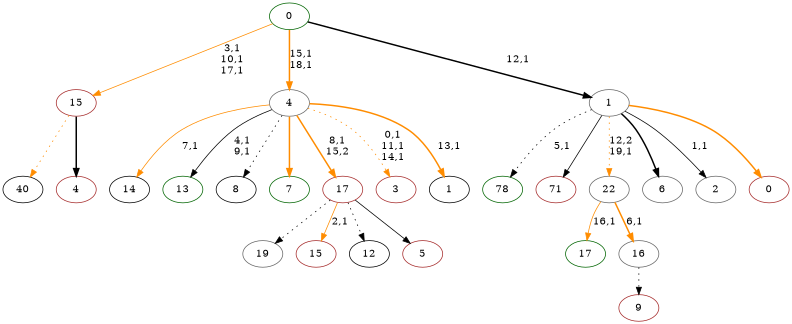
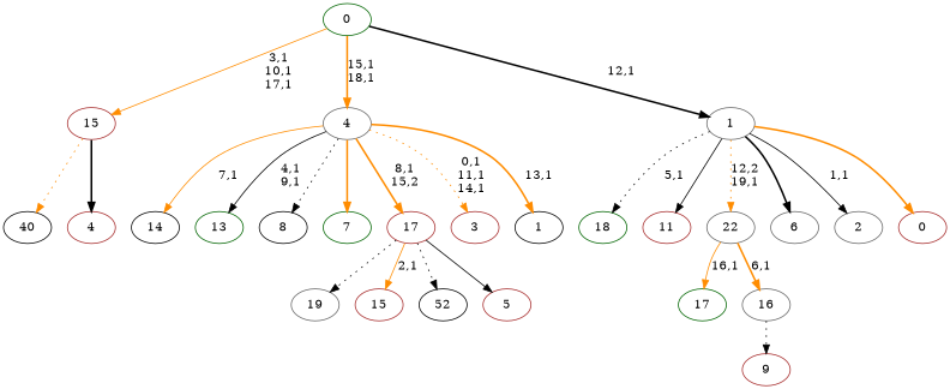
  digraph {
    node [color=brown]
    edge [color=darkorange style=bold]
    n1 [color=gray40 label=19]
-   n2 [color=darkgreen label=78]
+   n2 [color=darkgreen label=18]
    n3 [color=darkgreen label=17]
    n4 [color=gray40 label=16]
    n5 [label=9]
    n6 [label=15]
    n7 [color=black label=14]
    n8 [color=darkgreen label=13]
-   n9 [color=black label=12]
-   n10 [label=71]
+   n9 [color=black label=52]
+   n10 [label=11]
    n11 [color=black label=40]
    22 [color=gray40]
    n13 [color=black label=8]
    n14 [color=darkgreen label=7]
    n15 [color=gray40 label=6]
    n16 [label=5]
    17
    n18 [label=4]
    15
    n20 [label=3]
    n21 [color=gray40 label=2]
    n22 [color=black label=1]
    4 [color=gray40]
    n24 [label=0]
    1 [color=gray40]
    0 [color=darkgreen]
    n4 -> n5 [color=black style=dotted]
    22 -> n3 [label="16,1" style=solid]
    22 -> n4 [label="6,1"]
    17 -> n1 [color=black style=dotted]
    17 -> n6 [label="2,1" style=solid]
    17 -> n9 [color=black style=dotted]
    17 -> n16 [color=black style=solid]
    15 -> n11 [style=dotted]
    15 -> n18 [color=black]
    4 -> n7 [label="7,1" style=solid]
    4 -> n8 [color=black label="4,1\n9,1" style=solid]
    4 -> n13 [color=black style=dotted]
    4 -> n14
    4 -> 17 [label="8,1\n15,2"]
    4 -> n20 [label="0,1\n11,1\n14,1" style=dotted]
    4 -> n22 [label="13,1"]
    1 -> n2 [color=black label="5,1" style=dotted]
    1 -> n10 [color=black style=solid]
    1 -> 22 [label="12,2\n19,1" style=dotted]
    1 -> n15 [color=black]
    1 -> n21 [color=black label="1,1" style=solid]
    1 -> n24
    0 -> 15 [label="3,1\n10,1\n17,1" style=solid]
    0 -> 4 [label="15,1\n18,1"]
    0 -> 1 [color=black label="12,1"]
  }
